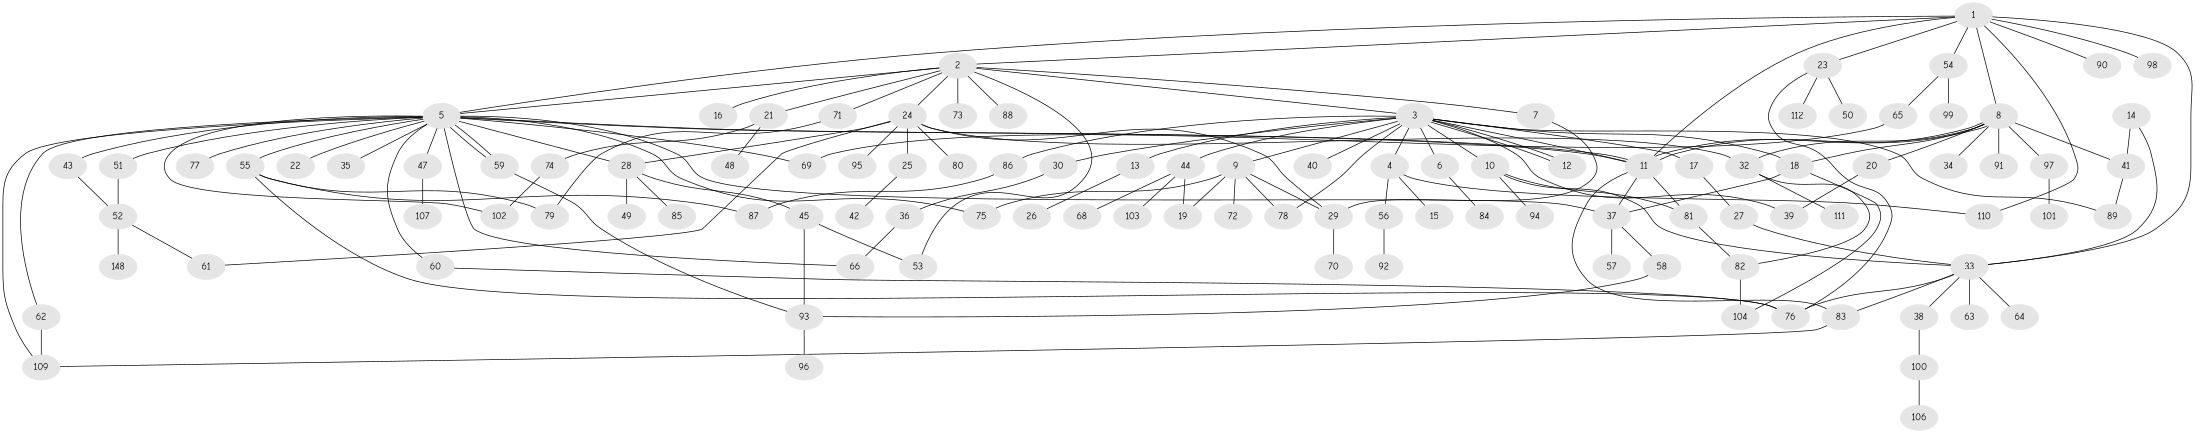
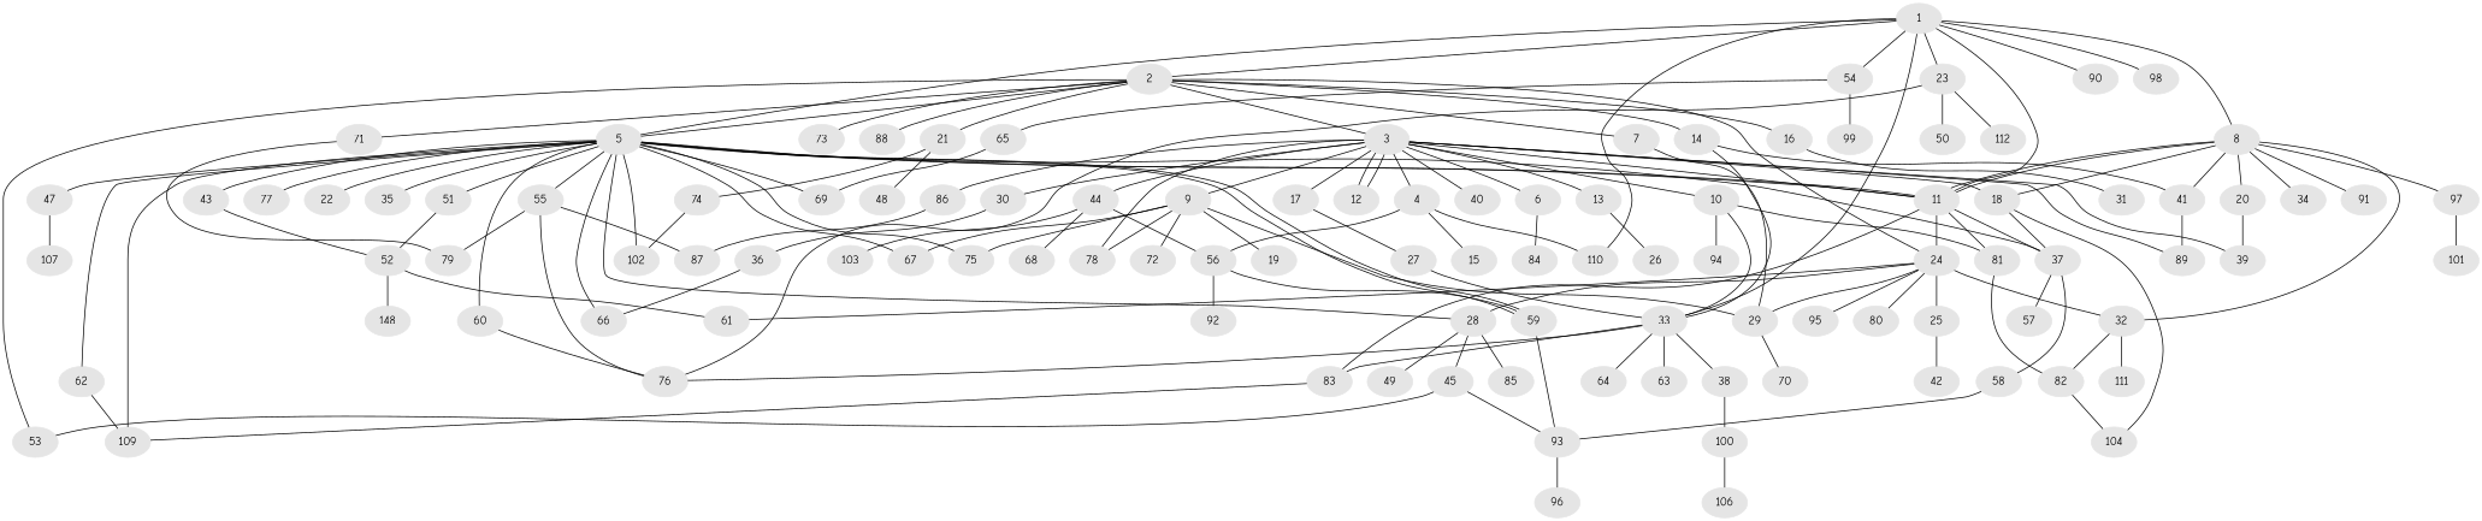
  graph {
    fontname="Comic Neue"
    node [color=gray90 fontname="Comic Neue" style=filled]
    edge [fontname="Comic Neue"]
    1
    2
    5
    8
    11
    23
    33
    54
    90
    98
    110
    3
    7
    14
    16
    21
    24
    53
    71
    73
    88
    22
    28
    35
    37
    43
    47
    51
    55
    59
    60
    62
    66
+   67
    69
    75
    77
    102
    109
    18
    20
    32
    34
    41
    91
    97
    81
    83
    50
    76
    112
    38
    63
    64
    65
    99
    4
    6
    9
    10
    12
    13
    17
    30
    39
    40
    44
    78
    86
    89
    29
+   31
    48
    74
    25
    61
    80
    95
    79
    15
    56
    84
    19
    72
    94
    26
    27
    104
    70
    36
    68
    103
    87
    92
    45
    49
    85
    57
    58
    52
    107
    93
    82
    111
    101
    42
    100
    106
    n109 [label=148]
    96
    1 -- 2
    1 -- 5
    1 -- 8
    1 -- 11
    1 -- 23
    1 -- 33
    1 -- 54
    1 -- 90
    1 -- 98
    1 -- 110
    2 -- 5
    2 -- 3
    2 -- 7
+   2 -- 14
    2 -- 16
    2 -- 21
    2 -- 24
    2 -- 53
    2 -- 71
    2 -- 73
    2 -- 88
    5 -- 11
    5 -- 11
    5 -- 22
    5 -- 28
    5 -- 35
    5 -- 37
    5 -- 43
    5 -- 47
    5 -- 51
    5 -- 55
    5 -- 59
    5 -- 59
    5 -- 60
    5 -- 62
    5 -- 66
+   5 -- 67
    5 -- 69
    5 -- 75
    5 -- 77
    5 -- 102
    5 -- 109
    8 -- 11
    8 -- 11
    8 -- 18
    8 -- 20
    8 -- 32
    8 -- 34
    8 -- 41
    8 -- 91
    8 -- 97
+   11 -- 24
    11 -- 37
    11 -- 81
    11 -- 83
    23 -- 50
    23 -- 76
    23 -- 112
    33 -- 83
    33 -- 76
    33 -- 38
    33 -- 63
    33 -- 64
    54 -- 65
    54 -- 99
    3 -- 11
    3 -- 18
    3 -- 4
    3 -- 6
    3 -- 9
    3 -- 10
    3 -- 12
    3 -- 12
    3 -- 13
    3 -- 17
    3 -- 30
    3 -- 39
    3 -- 40
    3 -- 44
    3 -- 78
    3 -- 86
    3 -- 89
    7 -- 29
    14 -- 33
    14 -- 41
+   16 -- 31
    21 -- 48
    21 -- 74
    24 -- 28
    24 -- 32
    24 -- 29
    24 -- 25
    24 -- 61
    24 -- 80
    24 -- 95
    71 -- 79
    28 -- 45
    28 -- 49
    28 -- 85
    37 -- 57
    37 -- 58
    43 -- 52
    47 -- 107
    51 -- 52
    55 -- 76
    55 -- 79
    55 -- 87
    59 -- 93
    60 -- 76
    62 -- 109
    18 -- 37
    18 -- 104
    20 -- 39
    32 -- 82
    32 -- 111
    41 -- 89
    97 -- 101
    81 -- 82
    83 -- 109
    38 -- 100
    65 -- 69
    4 -- 110
    4 -- 15
    4 -- 56
    6 -- 84
+   9 -- 67
    9 -- 75
    9 -- 78
    9 -- 29
    9 -- 19
    9 -- 72
    10 -- 33
    10 -- 81
    10 -- 94
    13 -- 26
    17 -- 27
    30 -- 36
-   44 -- 19
+   44 -- 56
    44 -- 68
    44 -- 103
    86 -- 87
    29 -- 70
    74 -- 102
    25 -- 42
+   56 -- 59
    56 -- 92
    27 -- 33
    36 -- 66
    45 -- 53
    45 -- 93
    58 -- 93
    52 -- 61
    52 -- n109
    93 -- 96
    82 -- 104
    100 -- 106
  }
